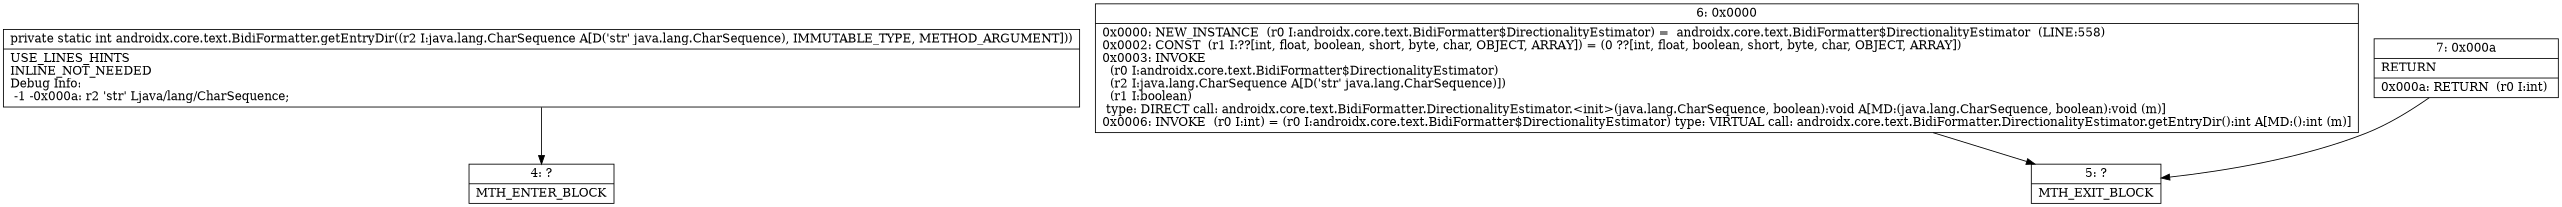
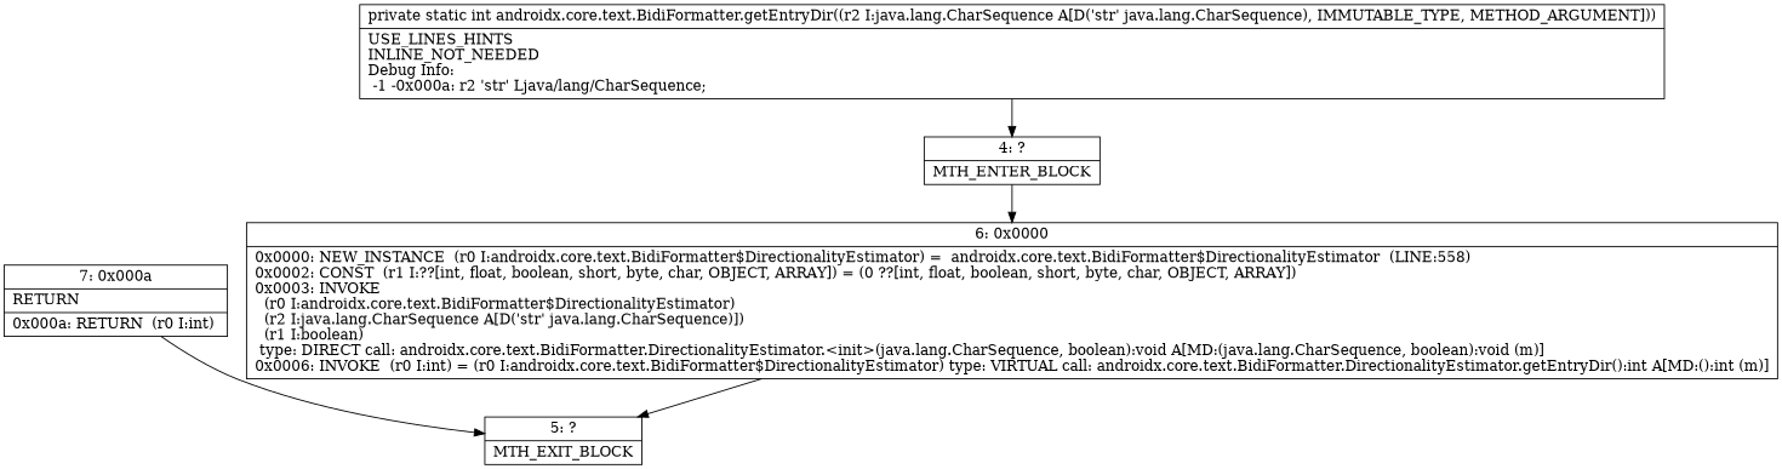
  digraph {
    node [shape=record]
    n1 [label="{4\:\ ?|MTH_ENTER_BLOCK\l}"]
    n2 [label="{6\:\ 0x0000|0x0000: NEW_INSTANCE  (r0 I:androidx.core.text.BidiFormatter$DirectionalityEstimator) =  androidx.core.text.BidiFormatter$DirectionalityEstimator  (LINE:558)\l0x0002: CONST  (r1 I:??[int, float, boolean, short, byte, char, OBJECT, ARRAY]) = (0 ??[int, float, boolean, short, byte, char, OBJECT, ARRAY]) \l0x0003: INVOKE  \l  (r0 I:androidx.core.text.BidiFormatter$DirectionalityEstimator)\l  (r2 I:java.lang.CharSequence A[D('str' java.lang.CharSequence)])\l  (r1 I:boolean)\l type: DIRECT call: androidx.core.text.BidiFormatter.DirectionalityEstimator.\<init\>(java.lang.CharSequence, boolean):void A[MD:(java.lang.CharSequence, boolean):void (m)]\l0x0006: INVOKE  (r0 I:int) = (r0 I:androidx.core.text.BidiFormatter$DirectionalityEstimator) type: VIRTUAL call: androidx.core.text.BidiFormatter.DirectionalityEstimator.getEntryDir():int A[MD:():int (m)]\l}"]
    n3 [label="{5\:\ ?|MTH_EXIT_BLOCK\l}"]
    n4 [label="{7\:\ 0x000a|RETURN\l|0x000a: RETURN  (r0 I:int) \l}"]
    n5 [label="{private static int androidx.core.text.BidiFormatter.getEntryDir((r2 I:java.lang.CharSequence A[D('str' java.lang.CharSequence), IMMUTABLE_TYPE, METHOD_ARGUMENT]))  | USE_LINES_HINTS\lINLINE_NOT_NEEDED\lDebug Info:\l  \-1 \-0x000a: r2 'str' Ljava\/lang\/CharSequence;\l}"]
+   n1 -> n2
    n2 -> n3
    n4 -> n3
    n5 -> n1
  }
